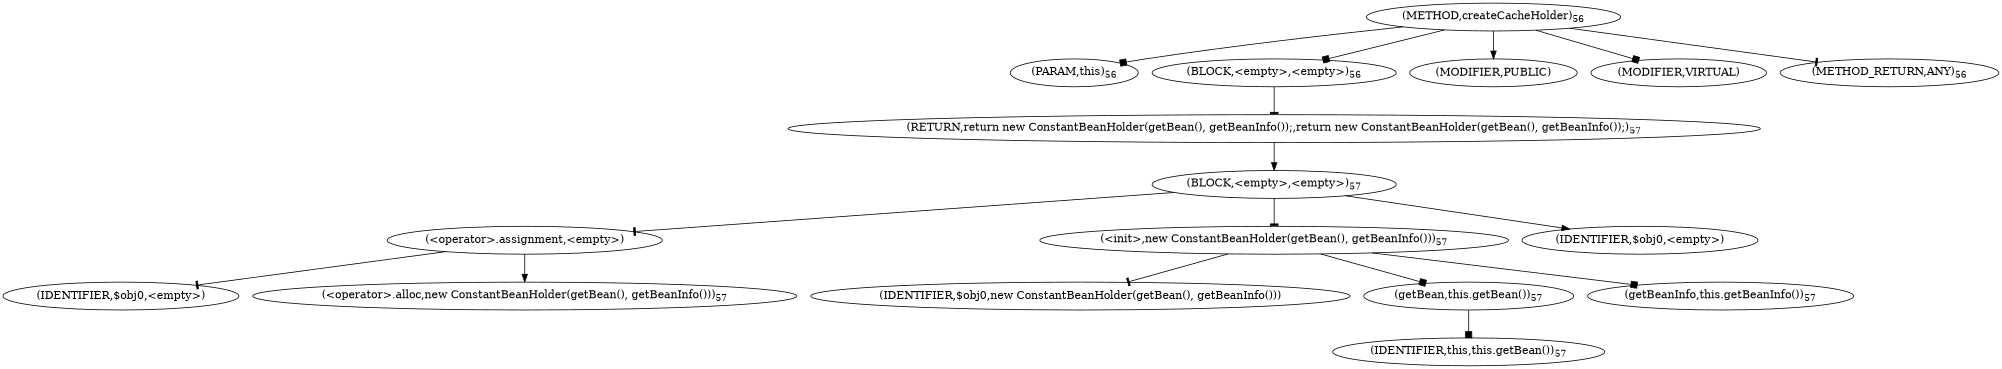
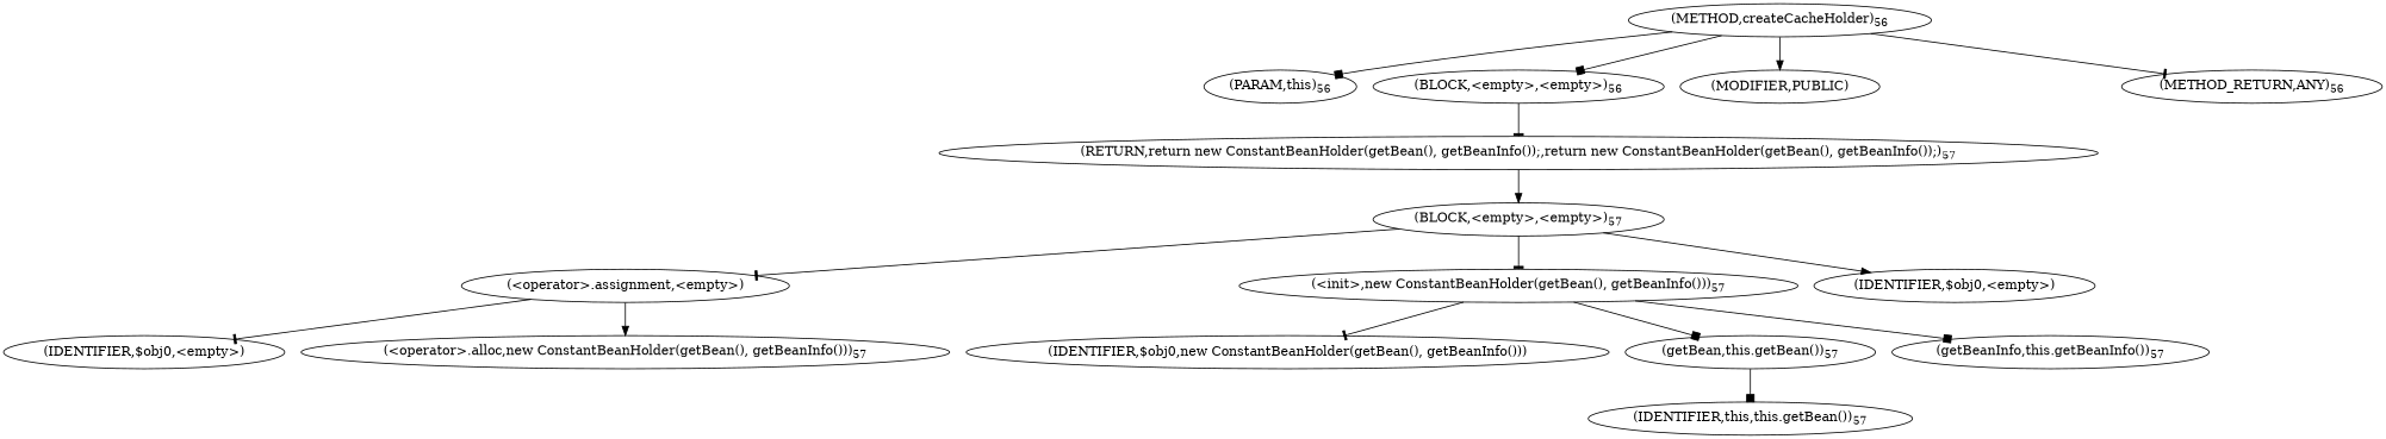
  digraph {
    edge [arrowhead=box]
    n1 [label=<(METHOD,createCacheHolder)<SUB>56</SUB>>]
    n2 [label=<(PARAM,this)<SUB>56</SUB>>]
    n3 [label=<(BLOCK,&lt;empty&gt;,&lt;empty&gt;)<SUB>56</SUB>>]
    n4 [label=<(MODIFIER,PUBLIC)>]
-   n5 [label=<(MODIFIER,VIRTUAL)>]
    n6 [label=<(METHOD_RETURN,ANY)<SUB>56</SUB>>]
    n7 [label=<(RETURN,return new ConstantBeanHolder(getBean(), getBeanInfo());,return new ConstantBeanHolder(getBean(), getBeanInfo());)<SUB>57</SUB>>]
    n8 [label=<(BLOCK,&lt;empty&gt;,&lt;empty&gt;)<SUB>57</SUB>>]
    n9 [label=<(&lt;operator&gt;.assignment,&lt;empty&gt;)>]
    n10 [label=<(&lt;init&gt;,new ConstantBeanHolder(getBean(), getBeanInfo()))<SUB>57</SUB>>]
    n11 [label=<(IDENTIFIER,$obj0,&lt;empty&gt;)>]
    n12 [label=<(IDENTIFIER,$obj0,&lt;empty&gt;)>]
    n13 [label=<(&lt;operator&gt;.alloc,new ConstantBeanHolder(getBean(), getBeanInfo()))<SUB>57</SUB>>]
    n14 [label=<(IDENTIFIER,$obj0,new ConstantBeanHolder(getBean(), getBeanInfo()))>]
    n15 [label=<(getBean,this.getBean())<SUB>57</SUB>>]
    n16 [label=<(getBeanInfo,this.getBeanInfo())<SUB>57</SUB>>]
    n17 [label=<(IDENTIFIER,this,this.getBean())<SUB>57</SUB>>]
    n1 -> n2
    n1 -> n3
    n1 -> n4 [arrowhead=normal]
-   n1 -> n5
    n1 -> n6 [arrowhead=tee]
    n3 -> n7 [arrowhead=tee]
    n7 -> n8 [arrowhead=normal]
    n8 -> n9 [arrowhead=tee]
    n8 -> n10 [arrowhead=tee]
    n8 -> n11 [arrowhead=normal]
    n9 -> n12 [arrowhead=tee]
    n9 -> n13 [arrowhead=normal]
    n10 -> n14 [arrowhead=tee]
    n10 -> n15
    n10 -> n16
    n15 -> n17
  }
